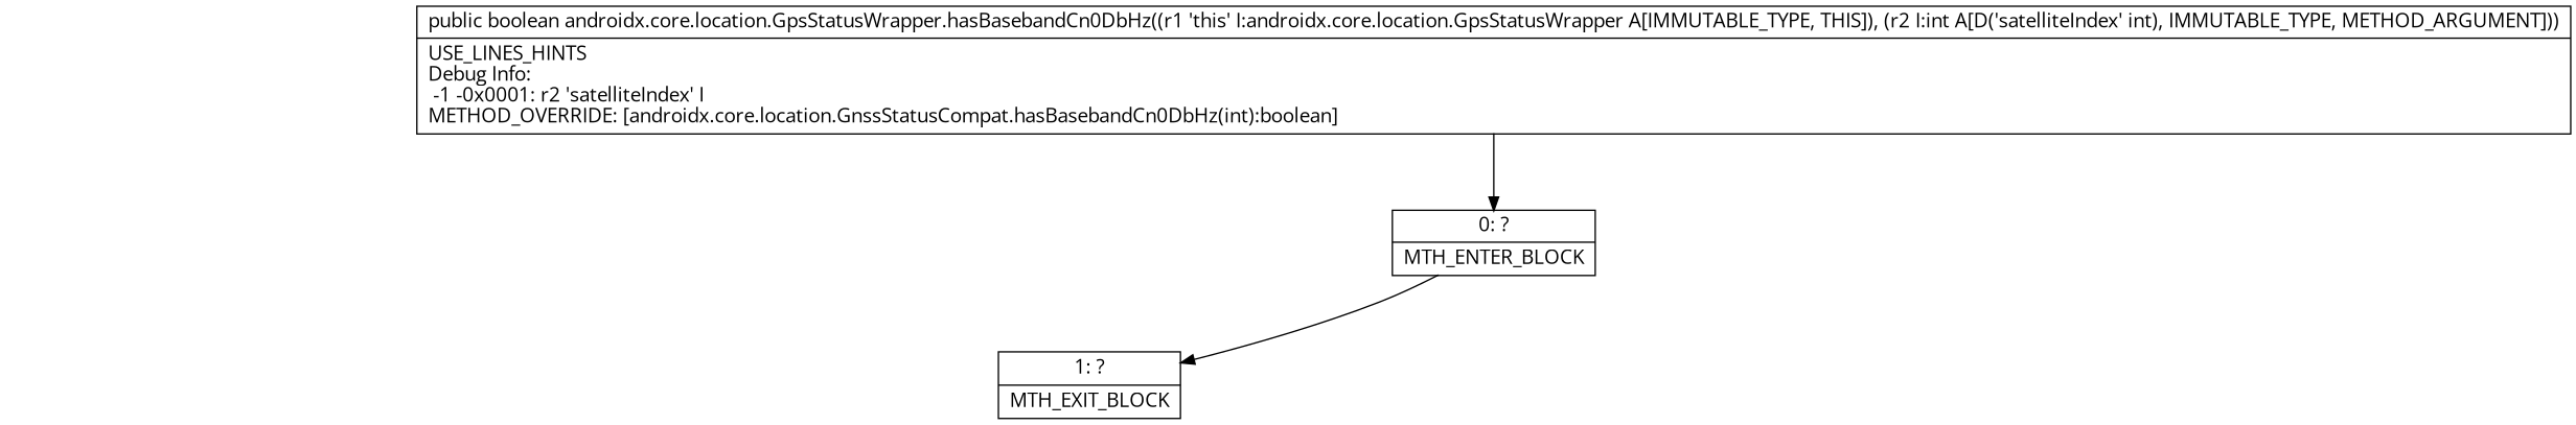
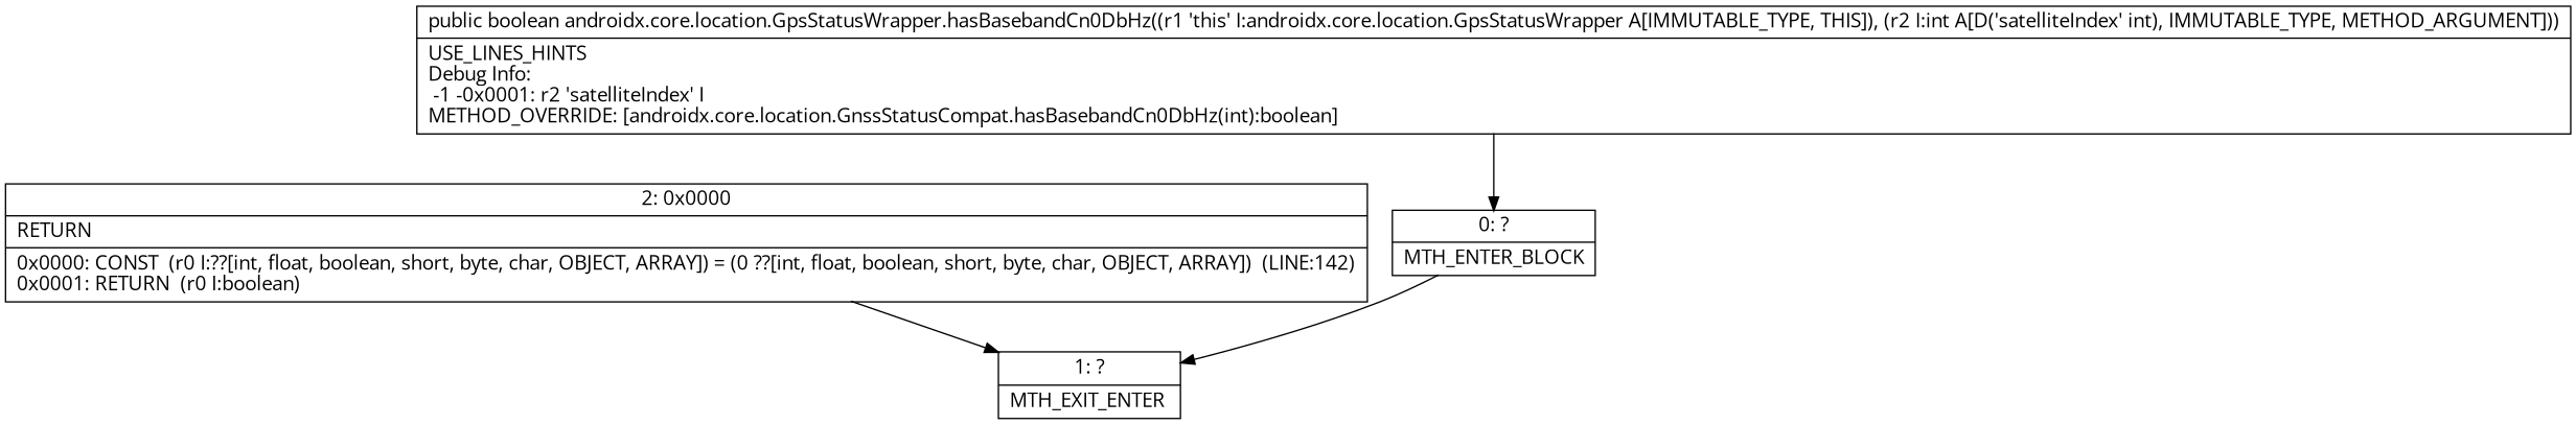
  digraph {
    fontname="Open Sans"
    node [fontname="Open Sans" shape=record]
    edge [fontname="Open Sans"]
    n1 [label="{0\:\ ?|MTH_ENTER_BLOCK\l}"]
-   n2 [label="{1\:\ ?|MTH_EXIT_BLOCK\l}"]
+   n2 [label="{1\:\ ?|MTH_EXIT_ENTER\l}"]
+   n3 [label="{2\:\ 0x0000|RETURN\l|0x0000: CONST  (r0 I:??[int, float, boolean, short, byte, char, OBJECT, ARRAY]) = (0 ??[int, float, boolean, short, byte, char, OBJECT, ARRAY])  (LINE:142)\l0x0001: RETURN  (r0 I:boolean) \l}"]
    n4 [label="{public boolean androidx.core.location.GpsStatusWrapper.hasBasebandCn0DbHz((r1 'this' I:androidx.core.location.GpsStatusWrapper A[IMMUTABLE_TYPE, THIS]), (r2 I:int A[D('satelliteIndex' int), IMMUTABLE_TYPE, METHOD_ARGUMENT]))  | USE_LINES_HINTS\lDebug Info:\l  \-1 \-0x0001: r2 'satelliteIndex' I\lMETHOD_OVERRIDE: [androidx.core.location.GnssStatusCompat.hasBasebandCn0DbHz(int):boolean]\l}"]
    n1 -> n2
+   n3 -> n2
    n4 -> n1
  }
